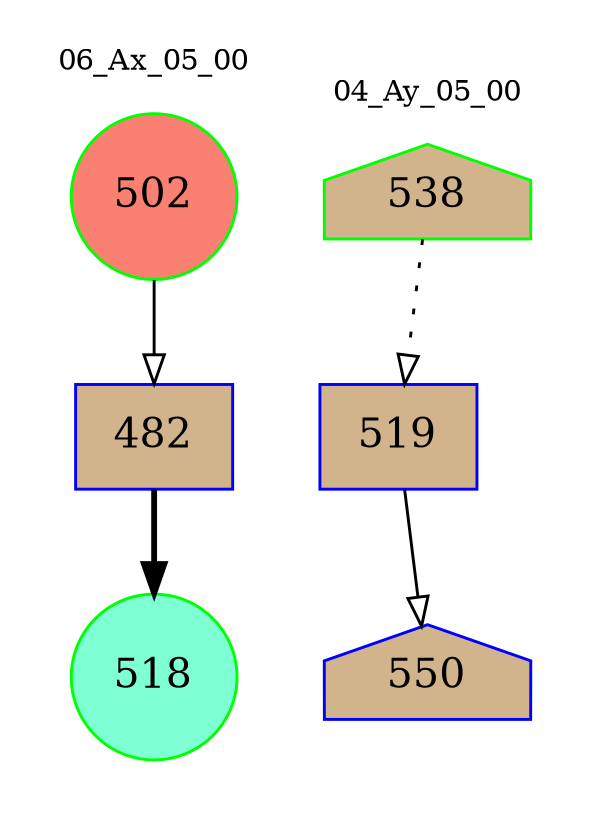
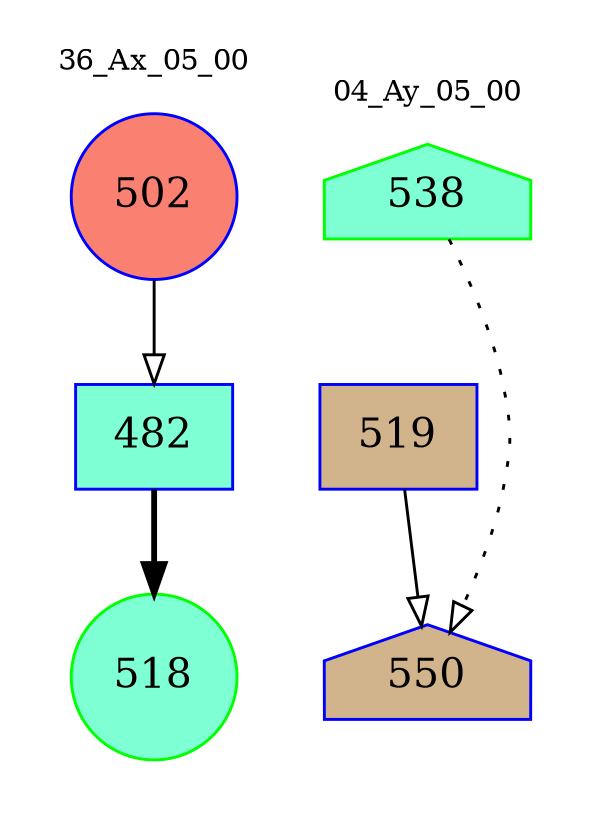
  digraph {
    node [color=green fillcolor=tan shape=circle style=filled]
    edge [arrowhead=onormal color=black style=solid]
-   n1 [fillcolor=salmon label=502]
-   n2 [color=blue label=482 shape=box]
+   n1 [color=blue fillcolor=salmon label=502]
+   n2 [color=blue fillcolor=aquamarine label=482 shape=box]
    n3 [fillcolor=aquamarine label=518]
-   n4 [label=538 shape=house]
+   n4 [fillcolor=aquamarine label=538 shape=house]
    n5 [color=blue label=519 shape=box]
    n6 [color=blue label=550 shape=house]
    subgraph cluster_1 {
      color=white
      fontsize=10
-     label="06_Ax_05_00"
+     label="36_Ax_05_00"
      n1
      n2
      n3
    }
    subgraph cluster_2 {
      color=white
      fontsize=10
      label="04_Ay_05_00"
      n4
      n5
      n6
    }
    n1 -> n2
    n2 -> n3 [arrowhead=normal style=bold]
-   n4 -> n5 [style=dotted]
+   n4 -> n6 [style=dotted]
    n5 -> n6
  }
